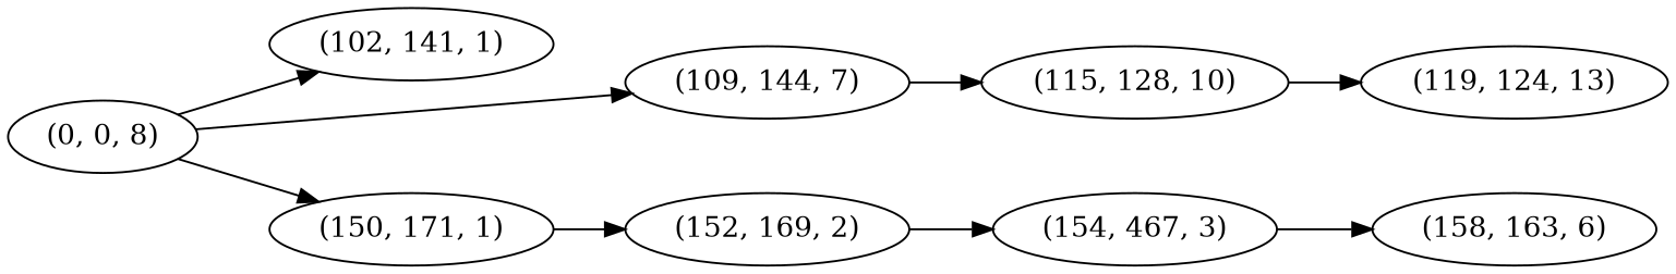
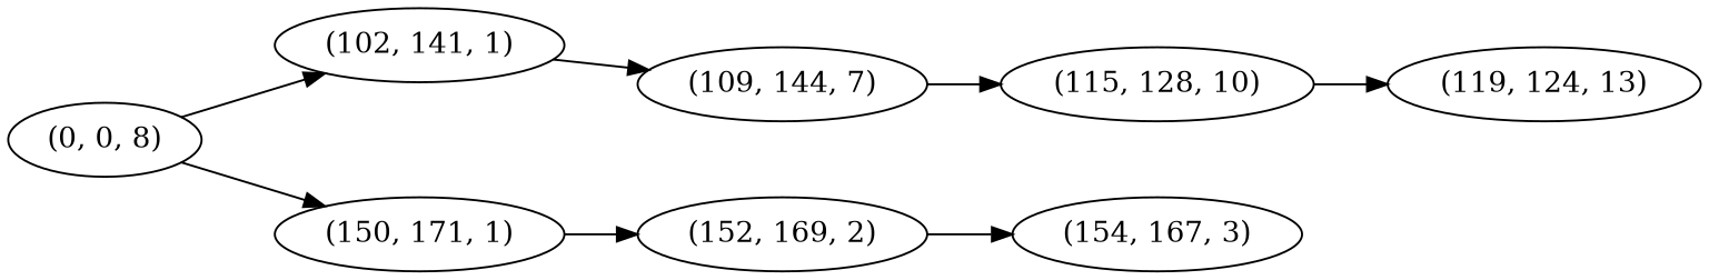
  digraph {
    rankdir=LR
    n1 [label="(0, 0, 8)"]
    "(102, 141, 1)"
    "(150, 171, 1)"
    n4 [label="(109, 144, 7)"]
    "(152, 169, 2)"
    "(115, 128, 10)"
    "(119, 124, 13)"
-   "(154, 167, 3)" [label="(154, 467, 3)"]
-   "(158, 163, 6)"
+   "(154, 167, 3)"
    n1 -> "(102, 141, 1)"
    n1 -> "(150, 171, 1)"
-   n1 -> n4
+   "(102, 141, 1)" -> n4
    "(150, 171, 1)" -> "(152, 169, 2)"
    n4 -> "(115, 128, 10)"
    "(152, 169, 2)" -> "(154, 167, 3)"
    "(115, 128, 10)" -> "(119, 124, 13)"
-   "(154, 167, 3)" -> "(158, 163, 6)"
  }
